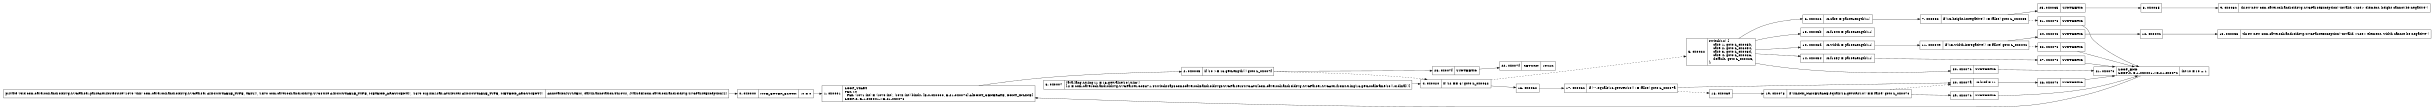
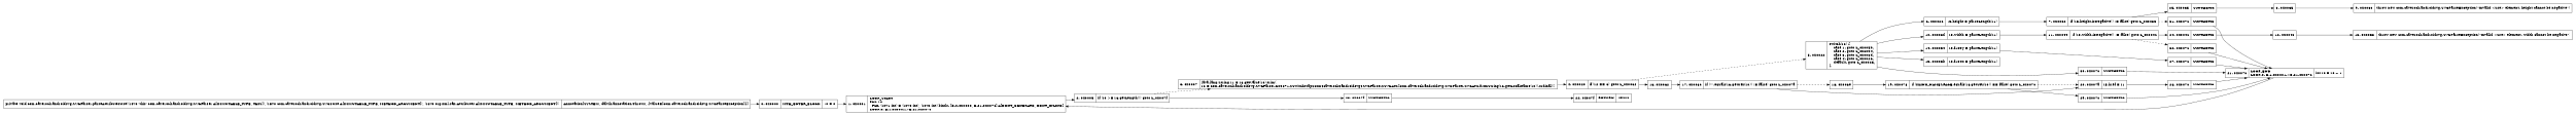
  digraph {
    rankdir=LR
    node [shape=record]
    n1 [label="{0\:\ 0x0000|MTH_ENTER_BLOCK\l|r0 = 0\l}"]
    n2 [label="{1\:\ 0x0001|LOOP_START\lPHI: r0 \l  PHI: (r0v1 int) = (r0v0 int), (r0v2 int) binds: [B:0:0x0000, B:21:0x007c] A[DONT_GENERATE, DONT_INLINE]\lLOOP:0: B:1:0x0001\-\>B:21:0x007c\l}"]
    n3 [label="{2\:\ 0x0005|if (r0 \>= r6.getLength()) goto L_0x007f\l}"]
    n4 [label="{3\:\ 0x0007|java.lang.String r1 = r6.getValue(r0).trim()\lr2 = com.caverock.androidsvg.SVGParser.C05871.$SwitchMap$com$caverock$androidsvg$SVGParser$SVGAttr[com.caverock.androidsvg.SVGParser.SVGAttr.fromString(r6.getLocalName(r0)).ordinal()]\l}"]
    n5 [label="{23\:\ 0x007f|SYNTHETIC\l}"]
    n6 [label="{4\:\ 0x0020|if (r2 == 6) goto L_0x0062\l}"]
    n7 [label="{22\:\ 0x007f|RETURN\l|return\l}"]
    n8 [label="{5\:\ 0x0022|switch(r2) \{\l    case 1: goto L_0x005b;\l    case 2: goto L_0x6054;\l    case 3: goto L_0x003d;\l    case 4: goto L_0x0026;\l    default: goto L_0x0025;\l\}\l}"]
    n9 [label="{16\:\ 0x0062}"]
-   n10 [label="{6\:\ 0x0026|r5.case = parseLength(r1)\l}"]
+   n10 [label="{6\:\ 0x0026|r5.height = parseLength(r1)\l}"]
    n11 [label="{10\:\ 0x003d|r5.width = parseLength(r1)\l}"]
    n12 [label="{14\:\ 0x0054|r5.f135y = parseLength(r1)\l}"]
    n13 [label="{15\:\ 0x005b|r5.f134x = parseLength(r1)\l}"]
    n14 [label="{30\:\ 0x007c|SYNTHETIC\l}"]
    n15 [label="{17\:\ 0x006c|if (\"\".equals(r6.getURI(r0)) != false) goto L_0x007a\l}"]
    n16 [label="{7\:\ 0x0032|if (r5.height.isNegative() != false) goto L_0x0035\l}"]
    n17 [label="{11\:\ 0x0049|if (r5.width.isNegative() != false) goto L_0x004c\l}"]
    n18 [label="{27\:\ 0x007c|SYNTHETIC\l}"]
    n19 [label="{21\:\ 0x007c|LOOP_END\lLOOP:0: B:1:0x0001\-\>B:21:0x007c\l|int r0 = r0 + 1\l}"]
    n20 [label="{25\:\ 0x0035|SYNTHETIC\l}"]
    n21 [label="{31\:\ 0x007c|SYNTHETIC\l}"]
    n22 [label="{8\:\ 0x0035}"]
    n23 [label="{9\:\ 0x003c|throw new com.caverock.androidsvg.SVGParseException(\"Invalid \<use\> element. height cannot be negative\")\l}"]
    n24 [label="{24\:\ 0x004c|SYNTHETIC\l}"]
    n25 [label="{32\:\ 0x007c|SYNTHETIC\l}"]
    n26 [label="{12\:\ 0x004c}"]
    n27 [label="{13\:\ 0x0053|throw new com.caverock.androidsvg.SVGParseException(\"Invalid \<use\> element. width cannot be negative\")\l}"]
    n28 [label="{18\:\ 0x006e}"]
    n29 [label="{20\:\ 0x007a|r5.href = r1\l}"]
    n30 [label="{19\:\ 0x0078|if (XLINK_NAMESPACE.equals(r6.getURI(r0)) == false) goto L_0x007c\l}"]
    n31 [label="{26\:\ 0x007c|SYNTHETIC\l}"]
    n32 [label="{29\:\ 0x007c|SYNTHETIC\l}"]
    n33 [label="{private void com.caverock.androidsvg.SVGParser.parseAttributesUse((r4v0 'this' com.caverock.androidsvg.SVGParser A[IMMUTABLE_TYPE, THIS]), (r5v0 com.caverock.androidsvg.SVG$Use A[IMMUTABLE_TYPE, METHOD_ARGUMENT]), (r6v0 org.xml.sax.Attributes A[IMMUTABLE_TYPE, METHOD_ARGUMENT]))  | Annotation[SYSTEM, dalvik.annotation.Throws, \{value=[com.caverock.androidsvg.SVGParseException]\}]\l}"]
    n1 -> n2
    n2 -> n3
-   n3 -> n6 [style=dashed]
+   n3 -> n4 [style=dashed]
    n3 -> n5
    n4 -> n6
    n5 -> n7
    n6 -> n8 [style=dashed]
    n6 -> n9
    n8 -> n10
    n8 -> n11
    n8 -> n12
    n8 -> n13
    n8 -> n14
    n9 -> n15
    n10 -> n16
    n11 -> n17
    n12 -> n18
    n14 -> n19
    n15 -> n28 [style=dashed]
    n15 -> n29
    n16 -> n20
    n16 -> n21 [style=dashed]
    n17 -> n24
    n17 -> n25 [style=dashed]
    n18 -> n19
    n19 -> n2
    n20 -> n22
    n21 -> n19
    n22 -> n23
    n24 -> n26
    n25 -> n19
    n26 -> n27
    n28 -> n30
    n29 -> n31
    n30 -> n29 [style=dashed]
    n30 -> n32
    n31 -> n19
    n32 -> n19
    n33 -> n1
  }
